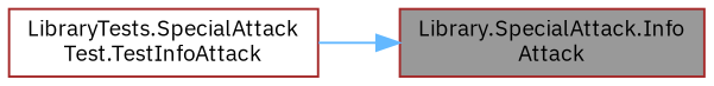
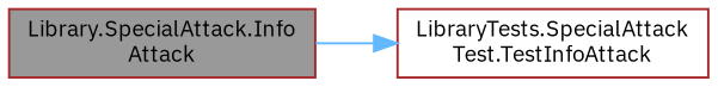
  digraph {
    rankdir=RL
    fontname="IBM Plex Sans"
    node [color=brown fontname="IBM Plex Sans" fontsize=10 shape=box style=filled]
    n1 [fillcolor=grey60 fontcolor=black height=0.2 label="Library.SpecialAttack.Info\lAttack" width=0.4]
    n2 [fillcolor=white height=0.2 label="LibraryTests.SpecialAttack\lTest.TestInfoAttack" width=0.4]
-   n1 -> n2 [color=steelblue1 dir=back fontname="IBM Plex Sans" fontsize=10 labelfontname=Helvetica labelfontsize=10 style=solid]
+   n2 -> n1 [color=steelblue1 dir=back fontname="IBM Plex Sans" fontsize=10 labelfontname=Helvetica labelfontsize=10 style=solid]
  }
